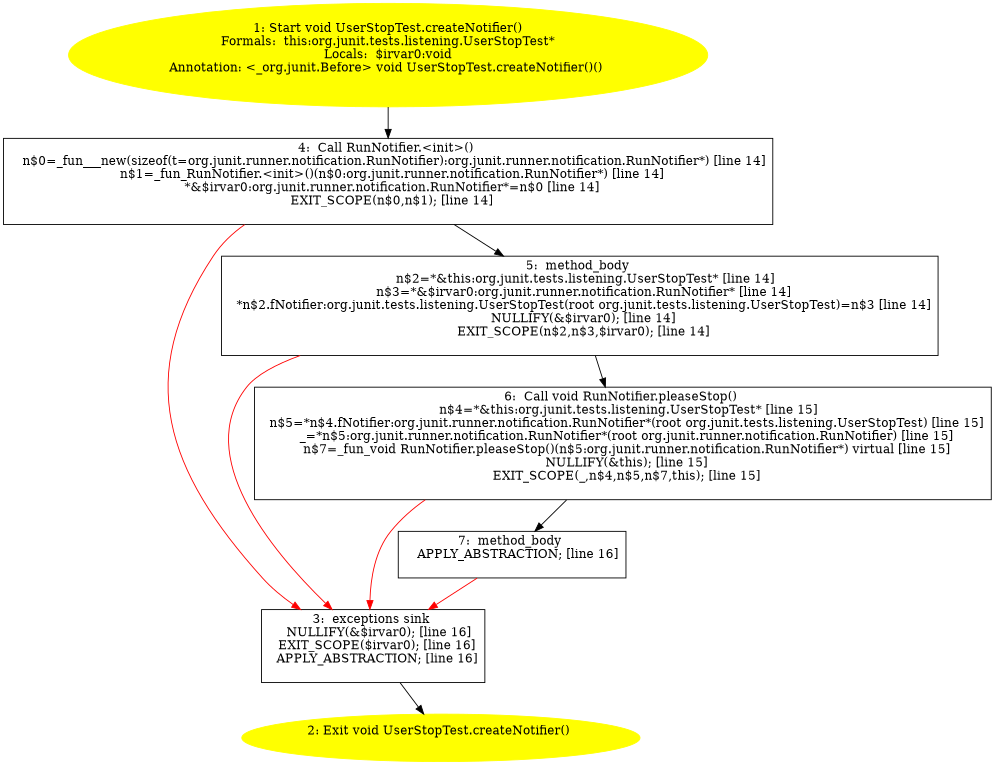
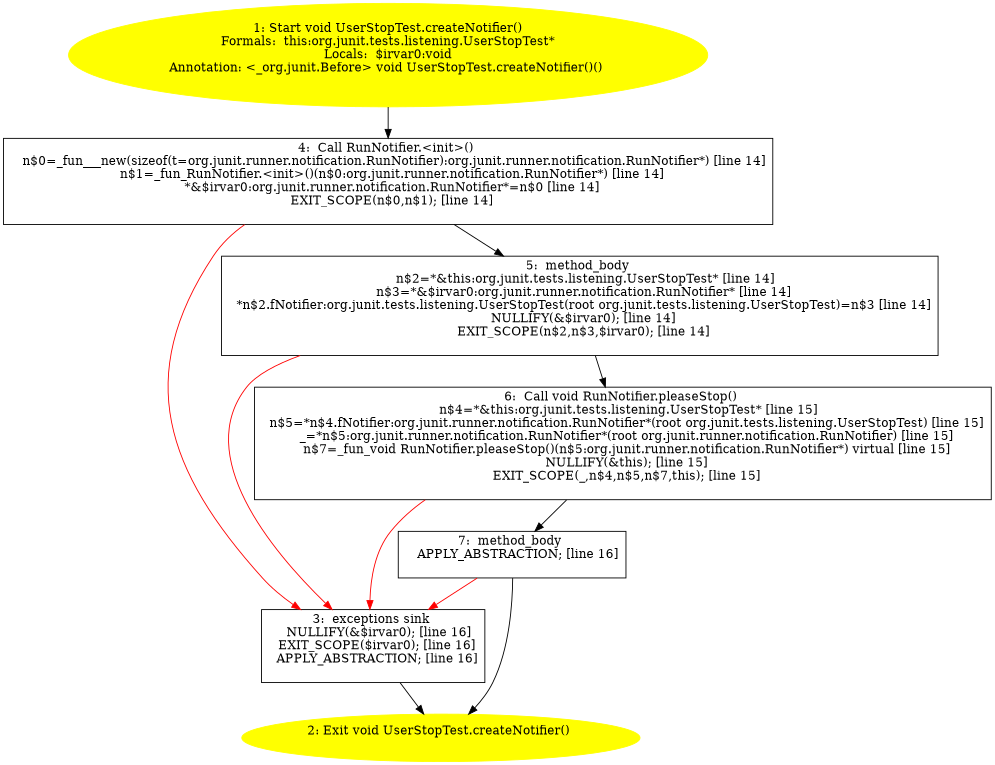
  digraph {
    node [shape=box]
    n1 [color=yellow label="1: Start void UserStopTest.createNotifier()\nFormals:  this:org.junit.tests.listening.UserStopTest*\nLocals:  $irvar0:void\nAnnotation: <_org.junit.Before> void UserStopTest.createNotifier()() \n  " style=filled shape=""]
    n2 [label="4:  Call RunNotifier.<init>() \n   n$0=_fun___new(sizeof(t=org.junit.runner.notification.RunNotifier):org.junit.runner.notification.RunNotifier*) [line 14]\n  n$1=_fun_RunNotifier.<init>()(n$0:org.junit.runner.notification.RunNotifier*) [line 14]\n  *&$irvar0:org.junit.runner.notification.RunNotifier*=n$0 [line 14]\n  EXIT_SCOPE(n$0,n$1); [line 14]\n "]
    n3 [label="3:  exceptions sink \n   NULLIFY(&$irvar0); [line 16]\n  EXIT_SCOPE($irvar0); [line 16]\n  APPLY_ABSTRACTION; [line 16]\n "]
    n4 [label="5:  method_body \n   n$2=*&this:org.junit.tests.listening.UserStopTest* [line 14]\n  n$3=*&$irvar0:org.junit.runner.notification.RunNotifier* [line 14]\n  *n$2.fNotifier:org.junit.tests.listening.UserStopTest(root org.junit.tests.listening.UserStopTest)=n$3 [line 14]\n  NULLIFY(&$irvar0); [line 14]\n  EXIT_SCOPE(n$2,n$3,$irvar0); [line 14]\n "]
    n5 [color=yellow label="2: Exit void UserStopTest.createNotifier() \n  " style=filled shape=""]
    n6 [label="6:  Call void RunNotifier.pleaseStop() \n   n$4=*&this:org.junit.tests.listening.UserStopTest* [line 15]\n  n$5=*n$4.fNotifier:org.junit.runner.notification.RunNotifier*(root org.junit.tests.listening.UserStopTest) [line 15]\n  _=*n$5:org.junit.runner.notification.RunNotifier*(root org.junit.runner.notification.RunNotifier) [line 15]\n  n$7=_fun_void RunNotifier.pleaseStop()(n$5:org.junit.runner.notification.RunNotifier*) virtual [line 15]\n  NULLIFY(&this); [line 15]\n  EXIT_SCOPE(_,n$4,n$5,n$7,this); [line 15]\n "]
    n7 [label="7:  method_body \n   APPLY_ABSTRACTION; [line 16]\n "]
    n1 -> n2
    n2 -> n3 [color=red]
    n2 -> n4
    n3 -> n5
    n4 -> n3 [color=red]
    n4 -> n6
    n6 -> n3 [color=red]
    n6 -> n7
    n7 -> n3 [color=red]
+   n7 -> n5
  }
